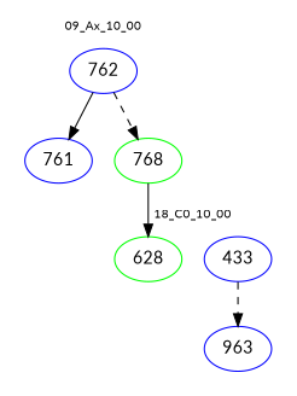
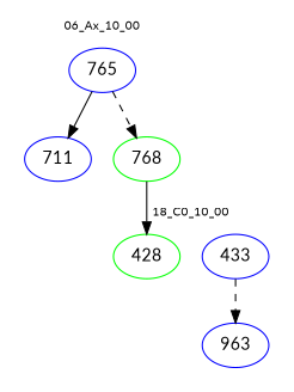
  digraph {
    fontname=Lato
    node [color=blue fontname=Lato]
    edge [color=black fontname=Lato style=solid]
-   n1 [label=762]
-   n2 [label=761]
+   n1 [label=765]
+   n2 [label=711]
    n3 [color=green label=768]
    n4 [label=433]
-   n5 [color=green label=628]
+   n5 [color=green label=428]
    n6 [label=963]
    subgraph cluster_1 {
      color=white
      fontsize=10
-     label="09_Ax_10_00"
+     label="06_Ax_10_00"
      n1
      n2
      n3
    }
    subgraph cluster_2 {
      color=white
      fontsize=10
      label="18_C0_10_00"
      n4
      n5
      n6
    }
    n1 -> n2
    n1 -> n3 [style=dashed]
    n3 -> n5
    n4 -> n6 [style=dashed]
  }
